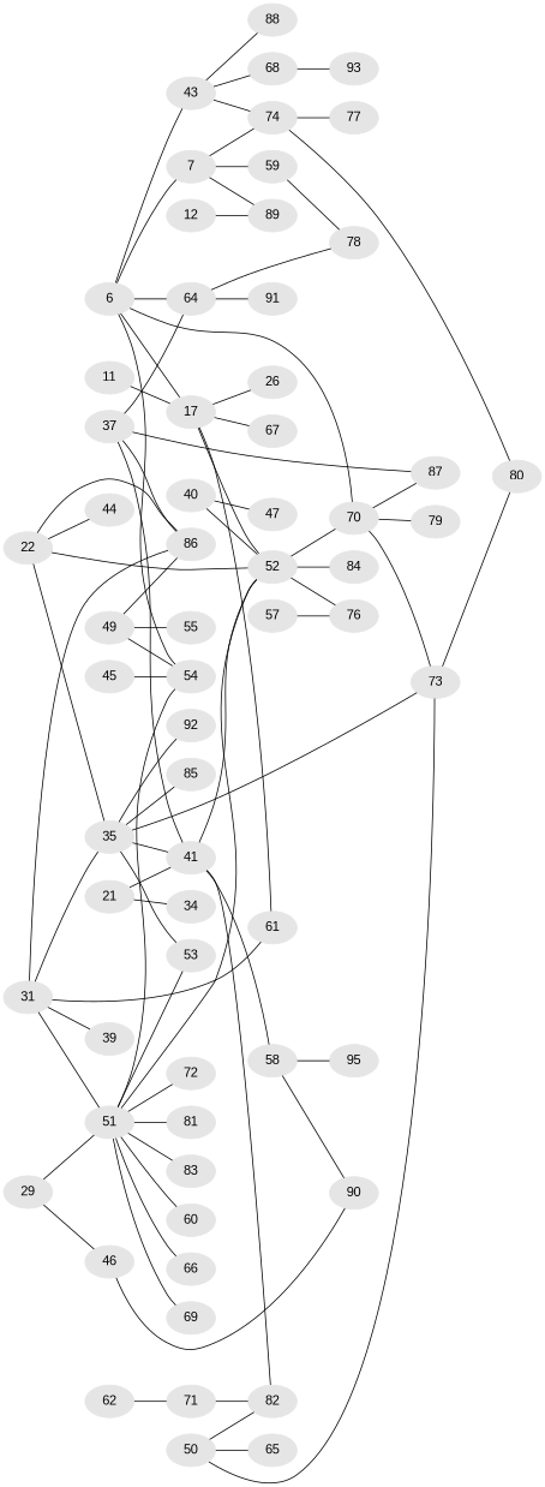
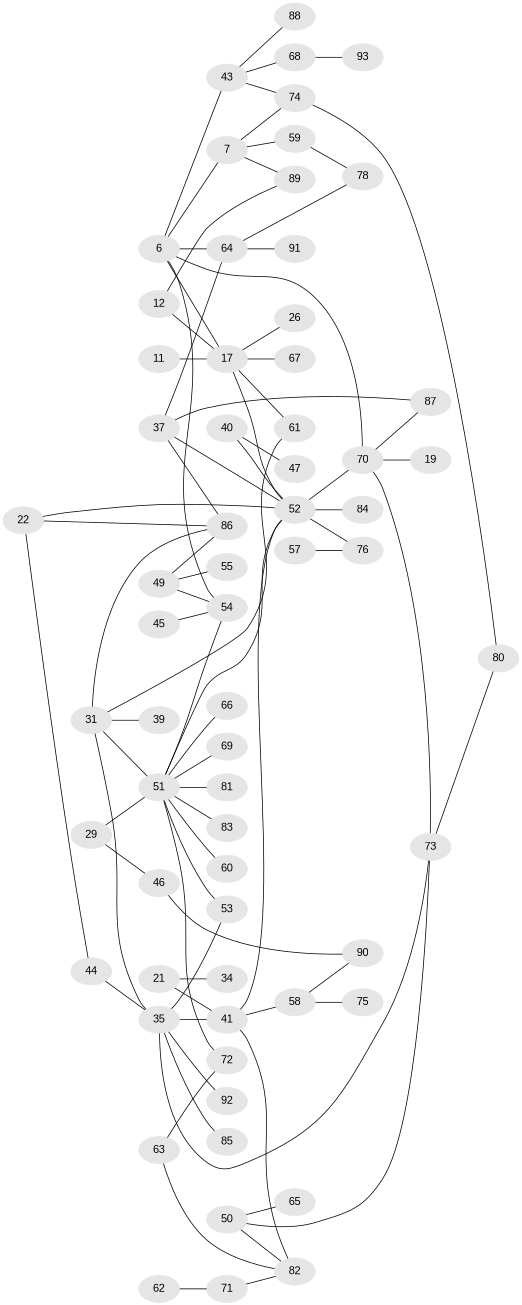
  graph {
    fontname="Liberation Sans"
    rankdir=LR
    node [color=gray90 fontname="Liberation Sans" style=filled]
    edge [fontname="Liberation Sans"]
    6
    7
    17 [super="+1+4"]
    43
    54 [super="+42"]
    64 [super="+46"]
    70
    59
    74
    89
    26
    52 [super="+3+2"]
    61
    67
    68
    88
    78
    91
    73 [super="+27+24"]
    87
-   79
+   79 [label=19]
    80
-   77
    11
    12
    76
    84
    21
    34
    41 [super="+36"]
    58 [super="+48"]
    82 [super="+38"]
    35 [super="+13+14+20+15+23"]
    53 [super="+9"]
    85
    92
    22
    44
    86 [super="+30"]
    51 [super="+5+8+32"]
    60
    66
    69
    72
    81
    83
    29
    n48 [label=46]
    90
    31
    39
    37
    40
    47
-   75 [label=95]
+   75
    93
    45
    49 [super="+18"]
    55
    50 [super="+28"]
    65
    57
    62
    71
+   63
    6 -- 7
    6 -- 17
    6 -- 43
    6 -- 54
    6 -- 64 [weight=2]
    6 -- 70
    7 -- 59
    7 -- 74
    7 -- 89
    17 -- 26
    17 -- 52 [weight=2]
    17 -- 61
    17 -- 67
    43 -- 74
    43 -- 68
    43 -- 88
    64 -- 78
    64 -- 91
    70 -- 73
    70 -- 87
    70 -- 79
    59 -- 78
    74 -- 80
-   74 -- 77
    52 -- 70
    52 -- 76
    52 -- 84
    68 -- 93
    73 -- 80
    11 -- 17
+   12 -- 17
    12 -- 89
    21 -- 34
    21 -- 41
    41 -- 52
    41 -- 58
    41 -- 82
    58 -- 90
    58 -- 75
    35 -- 73
    35 -- 41 [weight=2]
    35 -- 53
    35 -- 85
    35 -- 92
    22 -- 52
-   22 -- 35
+   44 -- 35
    22 -- 44
    22 -- 86
    51 -- 54
    51 -- 52
    51 -- 53
    51 -- 60
    51 -- 66
    51 -- 69
    51 -- 72
    51 -- 81
    51 -- 83
    29 -- 51
    29 -- n48
    n48 -- 90
    31 -- 61
    31 -- 35
    31 -- 86
    31 -- 51
    31 -- 39
    37 -- 64
    37 -- 87
-   37 -- 41
+   37 -- 52
    37 -- 86
    40 -- 52
    40 -- 47
    45 -- 54
    49 -- 54
    49 -- 86
    49 -- 55
    50 -- 73
    50 -- 82
    50 -- 65
    57 -- 76
    62 -- 71
    71 -- 82
+   63 -- 82
+   63 -- 72
  }
